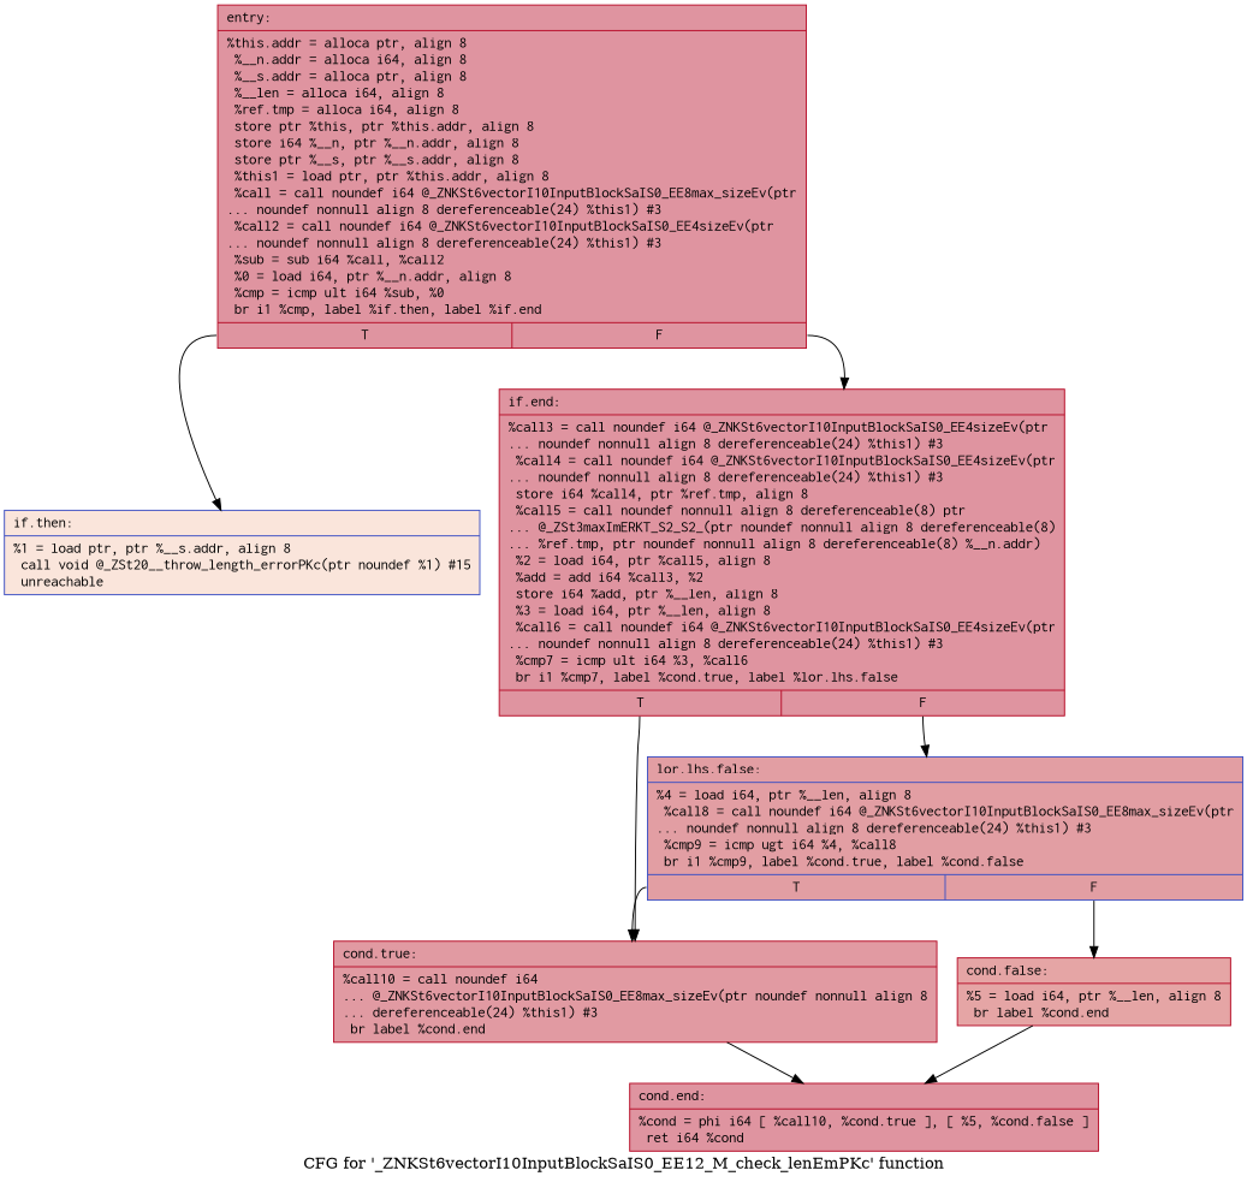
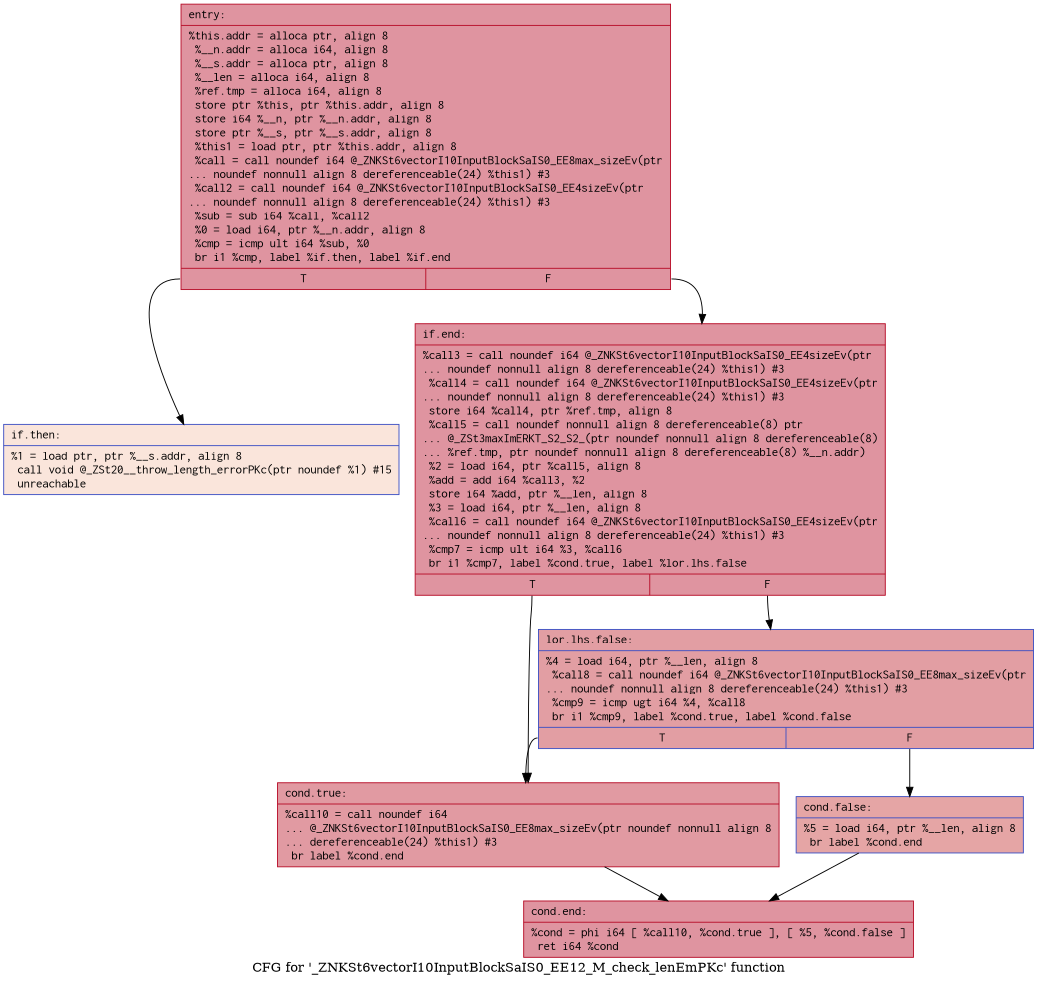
  digraph {
    label="CFG for '_ZNKSt6vectorI10InputBlockSaIS0_EE12_M_check_lenEmPKc' function"
    node [color="#b70d28ff" fillcolor="#b70d2870" fontname=Courier shape=record style=filled]
    edge [tailport=s0]
    n1 [label="{entry:\l|  %this.addr = alloca ptr, align 8\l  %__n.addr = alloca i64, align 8\l  %__s.addr = alloca ptr, align 8\l  %__len = alloca i64, align 8\l  %ref.tmp = alloca i64, align 8\l  store ptr %this, ptr %this.addr, align 8\l  store i64 %__n, ptr %__n.addr, align 8\l  store ptr %__s, ptr %__s.addr, align 8\l  %this1 = load ptr, ptr %this.addr, align 8\l  %call = call noundef i64 @_ZNKSt6vectorI10InputBlockSaIS0_EE8max_sizeEv(ptr\l... noundef nonnull align 8 dereferenceable(24) %this1) #3\l  %call2 = call noundef i64 @_ZNKSt6vectorI10InputBlockSaIS0_EE4sizeEv(ptr\l... noundef nonnull align 8 dereferenceable(24) %this1) #3\l  %sub = sub i64 %call, %call2\l  %0 = load i64, ptr %__n.addr, align 8\l  %cmp = icmp ult i64 %sub, %0\l  br i1 %cmp, label %if.then, label %if.end\l|{<s0>T|<s1>F}}"]
    n2 [color="#3d50c3ff" fillcolor="#f4c5ad70" label="{if.then:\l|  %1 = load ptr, ptr %__s.addr, align 8\l  call void @_ZSt20__throw_length_errorPKc(ptr noundef %1) #15\l  unreachable\l}"]
    n3 [label="{if.end:\l|  %call3 = call noundef i64 @_ZNKSt6vectorI10InputBlockSaIS0_EE4sizeEv(ptr\l... noundef nonnull align 8 dereferenceable(24) %this1) #3\l  %call4 = call noundef i64 @_ZNKSt6vectorI10InputBlockSaIS0_EE4sizeEv(ptr\l... noundef nonnull align 8 dereferenceable(24) %this1) #3\l  store i64 %call4, ptr %ref.tmp, align 8\l  %call5 = call noundef nonnull align 8 dereferenceable(8) ptr\l... @_ZSt3maxImERKT_S2_S2_(ptr noundef nonnull align 8 dereferenceable(8)\l... %ref.tmp, ptr noundef nonnull align 8 dereferenceable(8) %__n.addr)\l  %2 = load i64, ptr %call5, align 8\l  %add = add i64 %call3, %2\l  store i64 %add, ptr %__len, align 8\l  %3 = load i64, ptr %__len, align 8\l  %call6 = call noundef i64 @_ZNKSt6vectorI10InputBlockSaIS0_EE4sizeEv(ptr\l... noundef nonnull align 8 dereferenceable(24) %this1) #3\l  %cmp7 = icmp ult i64 %3, %call6\l  br i1 %cmp7, label %cond.true, label %lor.lhs.false\l|{<s0>T|<s1>F}}"]
    n4 [fillcolor="#bb1b2c70" label="{cond.true:\l|  %call10 = call noundef i64\l... @_ZNKSt6vectorI10InputBlockSaIS0_EE8max_sizeEv(ptr noundef nonnull align 8\l... dereferenceable(24) %this1) #3\l  br label %cond.end\l}"]
    n5 [color="#3d50c3ff" fillcolor="#be242e70" label="{lor.lhs.false:\l|  %4 = load i64, ptr %__len, align 8\l  %call8 = call noundef i64 @_ZNKSt6vectorI10InputBlockSaIS0_EE8max_sizeEv(ptr\l... noundef nonnull align 8 dereferenceable(24) %this1) #3\l  %cmp9 = icmp ugt i64 %4, %call8\l  br i1 %cmp9, label %cond.true, label %cond.false\l|{<s0>T|<s1>F}}"]
    n6 [label="{cond.end:\l|  %cond = phi i64 [ %call10, %cond.true ], [ %5, %cond.false ]\l  ret i64 %cond\l}"]
-   n7 [fillcolor="#c5333470" label="{cond.false:\l|  %5 = load i64, ptr %__len, align 8\l  br label %cond.end\l}"]
+   n7 [color="#3d50c3ff" fillcolor="#c5333470" label="{cond.false:\l|  %5 = load i64, ptr %__len, align 8\l  br label %cond.end\l}"]
    n1 -> n2
    n1 -> n3 [tailport=s1]
    n3 -> n4
    n3 -> n5 [tailport=s1]
    n4 -> n6 [tailport=""]
    n5 -> n4
    n5 -> n7 [tailport=s1]
    n7 -> n6 [tailport=""]
  }
